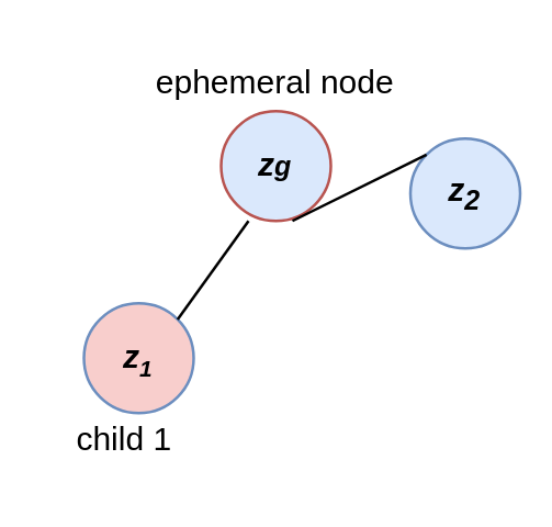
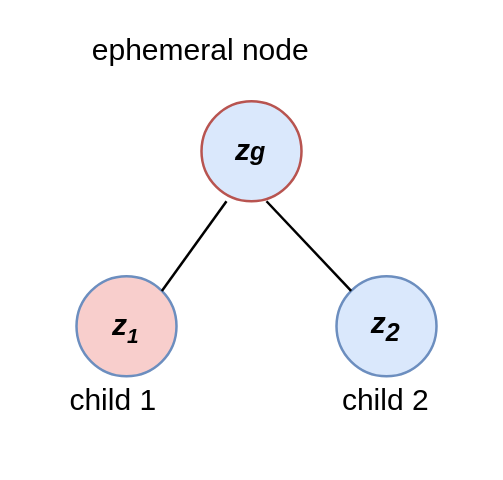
  <mxCell id="0" />
  <mxCell id="1" parent="0" />
  <mxCell id="2" value="&lt;p&gt;&lt;b&gt;&lt;i&gt;z&lt;span style=&quot;font-size: 10px;&quot;&gt;g&lt;/span&gt;&lt;/i&gt;&lt;/b&gt;&lt;/p&gt;" style="ellipse;whiteSpace=wrap;html=1;aspect=fixed;fillColor=#dae8fc;strokeColor=#b85450;" vertex="1" parent="1"><mxGeometry x="80" y="40" width="40" height="40" as="geometry" /></mxCell>
  <mxCell id="3" value="&lt;p&gt;&lt;b&gt;&lt;i&gt;z&lt;span style=&quot;font-size: 10px;&quot;&gt;&lt;sub&gt;1&lt;/sub&gt;&lt;/span&gt;&lt;/i&gt;&lt;/b&gt;&lt;/p&gt;" style="ellipse;whiteSpace=wrap;html=1;aspect=fixed;fillColor=#f8cecc;strokeColor=#6c8ebf;" vertex="1" parent="1"><mxGeometry x="30" y="110" width="40" height="40" as="geometry" /></mxCell>
- <mxCell id="4" value="&lt;p&gt;&lt;b&gt;&lt;i&gt;z&lt;sub&gt;2&lt;/sub&gt;&lt;/i&gt;&lt;/b&gt;&lt;/p&gt;" style="ellipse;whiteSpace=wrap;html=1;aspect=fixed;fillColor=#dae8fc;strokeColor=#6c8ebf;" vertex="1" parent="1"><mxGeometry x="149" y="50" width="40" height="40" as="geometry" /></mxCell>
+ <mxCell id="4" value="&lt;p&gt;&lt;b&gt;&lt;i&gt;z&lt;sub&gt;2&lt;/sub&gt;&lt;/i&gt;&lt;/b&gt;&lt;/p&gt;" style="ellipse;whiteSpace=wrap;html=1;aspect=fixed;fillColor=#dae8fc;strokeColor=#6c8ebf;" vertex="1" parent="1"><mxGeometry x="134" y="110" width="40" height="40" as="geometry" /></mxCell>
  <mxCell id="5" value="" style="endArrow=none;html=1;rounded=0;exitX=1;exitY=0;exitDx=0;exitDy=0;" edge="1" parent="1" source="3"><mxGeometry width="50" height="50" relative="1" as="geometry"><mxPoint x="40" y="130" as="sourcePoint" /><mxPoint x="90" y="80" as="targetPoint" /></mxGeometry></mxCell>
  <mxCell id="6" value="" style="endArrow=none;html=1;rounded=0;exitX=0;exitY=0;exitDx=0;exitDy=0;" edge="1" parent="1" source="4"><mxGeometry width="50" height="50" relative="1" as="geometry"><mxPoint x="80" y="116" as="sourcePoint" /><mxPoint x="106" y="80" as="targetPoint" /></mxGeometry></mxCell>
- <mxCell id="7" value="ephemeral node" style="text;html=1;align=center;verticalAlign=middle;whiteSpace=wrap;rounded=0;" vertex="1" parent="1"><mxGeometry x="47" y="20" width="106" height="20" as="geometry" /></mxCell>
+ <mxCell id="7" value="ephemeral node" style="text;html=1;align=center;verticalAlign=middle;whiteSpace=wrap;rounded=0;" vertex="1" parent="1"><mxGeometry x="27" y="10" width="106" height="20" as="geometry" /></mxCell>
  <mxCell id="8" value="child 1" style="text;html=1;align=center;verticalAlign=middle;whiteSpace=wrap;rounded=0;" vertex="1" parent="1"><mxGeometry x="20" y="150" width="50" height="20" as="geometry" /></mxCell>
+ <mxCell id="9" value="child 2" style="text;html=1;align=center;verticalAlign=middle;whiteSpace=wrap;rounded=0;" vertex="1" parent="1"><mxGeometry x="129" y="150" width="50" height="20" as="geometry" /></mxCell>
